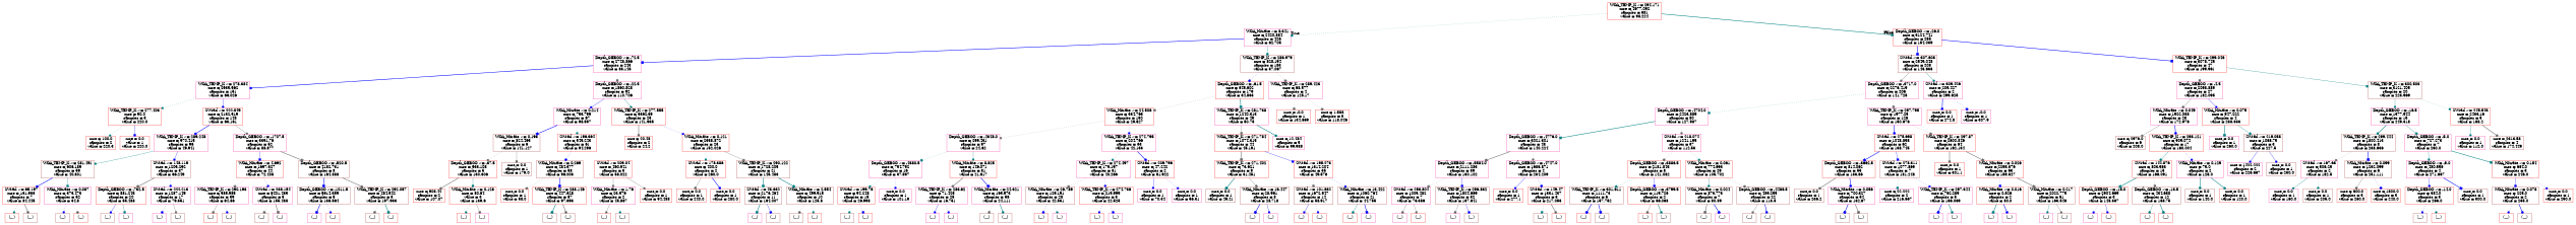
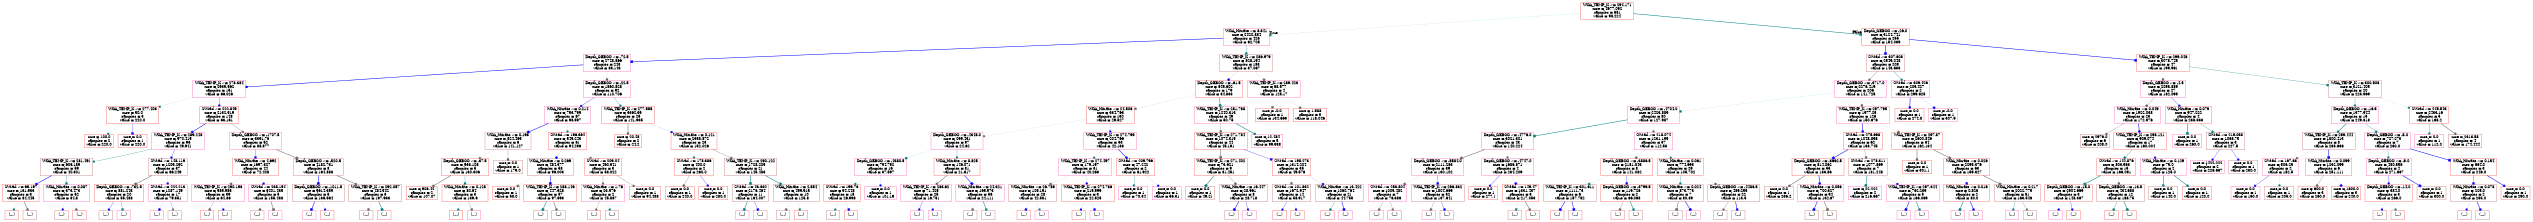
  digraph {
    node [color=red shape=box]
    edge [arrowhead=box color=blue style=dotted]
    n1 [label="WOA_TEMP_K <= 294.171\nmse = 4677.092\nsamples = 681\nvalue = 98.224"]
    n2 [color=deeppink label="WOA_Nitrate <= 8.341\nmse = 2420.884\nsamples = 426\nvalue = 62.705"]
    n3 [label="Depth_GEBCO <= -26.0\nmse = 3124.741\nsamples = 255\nvalue = 154.039"]
    n4 [color=deeppink label="Depth_GEBCO <= -72.5\nmse = 2748.866\nsamples = 243\nvalue = 83.143"]
    n5 [color=brown label="WOA_TEMP_K <= 286.979\nmse = 828.194\nsamples = 183\nvalue = 37.067"]
    n6 [color=brown label="SWrad <= 307.608\nmse = 2549.048\nsamples = 208\nvalue = 143.633"]
    n7 [label="WOA_TEMP_K <= 299.046\nmse = 3078.745\nsamples = 47\nvalue = 199.961"]
    n8 [color=deeppink label="WOA_TEMP_K <= 278.384\nmse = 2535.562\nsamples = 151\nvalue = 66.026"]
    n9 [color=deeppink label="Depth_GEBCO <= -22.5\nmse = 1860.828\nsamples = 92\nvalue = 110.706"]
    n10 [label="Depth_GEBCO <= -61.5\nmse = 645.602\nsamples = 179\nvalue = 34.833"]
    n11 [color=deeppink label="WOA_TEMP_K <= 289.423\nmse = 68.577\nsamples = 4\nvalue = 125.17"]
    n12 [label="WOA_TEMP_K <= 277.403\nmse = 50.0\nsamples = 3\nvalue = 220.0"]
    n13 [label="SWrad <= 222.849\nmse = 2132.519\nsamples = 148\nvalue = 63.161"]
    n14 [color=deeppink label="WOA_Nitrate <= 0.214\nmse = 753.799\nsamples = 67\nvalue = 98.597"]
    n15 [label="WOA_TEMP_K <= 277.555\nmse = 3362.39\nsamples = 25\nvalue = 141.935"]
-   n16 [label="mse = 100.0\nsamples = 2\nvalue = 220.3"]
-   n17 [label="mse = 0.0\nvalue = 1\nvalue = 220.0"]
+   n16 [label="mse = 100.0\nsamples = 2\nvalue = 220.0"]
+   n17 [label="mse = 0.0\nsamples = 1\nvalue = 220.0"]
    n18 [color=deeppink label="WOA_TEMP_K <= 289.248\nmse = 970.415\nsamples = 96\nvalue = 49.941"]
    n19 [color=deeppink label="Depth_GEBCO <= -1707.5\nmse = 3391.76\nsamples = 52\nvalue = 88.877"]
    n20 [color=brown label="WOA_TEMP_K <= 281.491\nmse = 606.189\nsamples = 59\nvalue = 40.801"]
    n21 [color=brown label="SWrad <= 148.119\nmse = 1205.292\nsamples = 37\nvalue = 66.249"]
    n22 [label="WOA_Nitrate <= 4.692\nmse = 1697.327\nsamples = 44\nvalue = 72.408"]
    n23 [color=brown label="Depth_GEBCO <= -520.5\nmse = 4182.731\nsamples = 8\nvalue = 164.888"]
-   n24 [label="SWrad <= 65.197\nmse = 131.933\nsamples = 7\nvalue = 84.445"]
+   n24 [label="SWrad <= 65.197\nmse = 131.933\nsamples = 3\nvalue = 84.445"]
    n25 [color=deeppink label="WOA_Nitrate <= 0.087\nmse = 373.473\nsamples = 52\nvalue = 34.8"]
    n26 [label="Depth_GEBCO <= -732.5\nmse = 881.243\nsamples = 20\nvalue = 55.488"]
    n27 [color=deeppink label="SWrad <= 222.213\nmse = 1287.149\nsamples = 17\nvalue = 79.351"]
    n28 [label="(...)"]
    n29 [color=brown label="(...)"]
    n30 [color=brown label="(...)"]
    n31 [label="(...)"]
    n32 [color=brown label="(...)"]
    n33 [color=deeppink label="(...)"]
    n34 [color=deeppink label="(...)"]
    n35 [color=brown label="(...)"]
    n36 [color=deeppink label="WOA_TEMP_K <= 290.193\nmse = 585.985\nsamples = 39\nvalue = 64.86"]
    n37 [color=deeppink label="SWrad <= 238.154\nmse = 6401.435\nsamples = 5\nvalue = 155.438"]
    n38 [color=brown label="Depth_GEBCO <= -1011.5\nmse = 5614.359\nsamples = 5\nvalue = 136.564"]
    n39 [color=brown label="WOA_TEMP_K <= 292.057\nmse = 484.542\nsamples = 3\nvalue = 197.933"]
    n40 [label="(...)"]
    n41 [color=brown label="(...)"]
    n42 [color=brown label="(...)"]
    n43 [color=deeppink label="(...)"]
    n44 [color=deeppink label="(...)"]
    n45 [label="(...)"]
    n46 [color=brown label="(...)"]
    n47 [label="(...)"]
    n48 [color=brown label="WOA_Nitrate <= 0.193\nmse = 824.465\nsamples = 6\nvalue = 141.127"]
    n49 [label="SWrad <= 196.364\nmse = 545.243\nsamples = 61\nvalue = 94.296"]
    n50 [label="mse = 20.48\nsamples = 2\nvalue = 24.2"]
    n51 [label="WOA_Nitrate <= 0.121\nmse = 2358.872\nsamples = 23\nvalue = 152.026"]
    n52 [label="Depth_GEBCO <= -37.5\nmse = 533.108\nsamples = 5\nvalue = 130.306"]
    n53 [color=brown label="mse = 0.0\nsamples = 1\nvalue = 179.0"]
    n54 [color=brown label="WOA_Nitrate <= 0.269\nmse = 484.377\nsamples = 58\nvalue = 96.003"]
    n55 [label="SWrad <= 209.04\nmse = 460.941\nsamples = 3\nvalue = 58.022"]
    n56 [label="mse = 908.42\nsamples = 2\nvalue = 107.07"]
-   n57 [label="WOA_Nitrate <= 0.128\nmse = 80.64\nvalue = 3\nvalue = 139.6"]
+   n57 [label="WOA_Nitrate <= 0.128\nmse = 80.64\nsamples = 3\nvalue = 139.6"]
    n58 [label="(...)"]
    n59 [color=deeppink label="(...)"]
    n60 [label="mse = 0.0\nsamples = 1\nvalue = 58.0"]
    n61 [label="WOA_TEMP_K <= 288.146\nmse = 447.328\nsamples = 57\nvalue = 97.393"]
    n62 [color=deeppink label="WOA_Nitrate <= 1.76\nmse = 23.576\nsamples = 2\nvalue = 45.867"]
    n63 [label="mse = 0.0\nsamples = 1\nvalue = 94.488"]
    n64 [color=brown label="(...)"]
    n65 [color=brown label="(...)"]
    n66 [label="(...)"]
    n67 [color=brown label="(...)"]
    n68 [label="SWrad <= 178.386\nmse = 400.0\nsamples = 2\nvalue = 260.0"]
    n69 [color=brown label="WOA_TEMP_K <= 290.122\nmse = 1728.205\nsamples = 21\nvalue = 145.483"]
    n70 [label="mse = 0.0\nsamples = 1\nvalue = 240.0"]
    n71 [label="mse = 0.0\nsamples = 1\nvalue = 280.0"]
    n72 [color=brown label="SWrad <= 43.332\nmse = 2176.464\nsamples = 11\nvalue = 164.007"]
    n73 [color=brown label="WOA_Nitrate <= 2.554\nmse = 499.915\nsamples = 10\nvalue = 125.8"]
    n74 [color=deeppink label="(...)"]
    n75 [color=brown label="(...)"]
    n76 [color=brown label="(...)"]
    n77 [label="(...)"]
    n78 [label="WOA_Nitrate <= 24.506\nmse = 334.763\nsamples = 130\nvalue = 29.527"]
    n79 [color=deeppink label="WOA_TEMP_K <= 281.738\nmse = 1240.313\nsamples = 49\nvalue = 50.75"]
    n80 [label="mse = -0.0\nsamples = 1\nvalue = 134.669"]
    n81 [label="mse = 1.588\nsamples = 3\nvalue = 118.046"]
    n82 [color=deeppink label="Depth_GEBCO <= -4348.0\nmse = 299.431\nsamples = 97\nvalue = 24.62"]
    n83 [color=deeppink label="WOA_TEMP_K <= 274.795\nmse = 204.766\nsamples = 33\nvalue = 42.133"]
    n84 [label="WOA_TEMP_K <= 271.784\nmse = 1074.315\nsamples = 44\nvalue = 45.191"]
    n85 [color=deeppink label="mse = 12.484\nsamples = 5\nvalue = 99.988"]
    n86 [color=deeppink label="Depth_GEBCO <= -4380.5\nmse = 754.792\nsamples = 16\nvalue = 37.597"]
    n87 [label="WOA_Nitrate <= 8.825\nmse = 146.071\nsamples = 81\nvalue = 21.617"]
    n88 [color=deeppink label="WOA_TEMP_K <= 274.497\nmse = 179.197\nsamples = 31\nvalue = 40.266"]
    n89 [label="SWrad <= 209.796\nmse = 47.242\nsamples = 2\nvalue = 61.922"]
    n90 [label="SWrad <= 199.76\nmse = 94.248\nsamples = 15\nvalue = 26.998"]
    n91 [color=deeppink label="mse = 0.0\nsamples = 1\nvalue = 101.19"]
    n92 [color=deeppink label="WOA_TEMP_K <= 283.62\nmse = 71.425\nsamples = 25\nvalue = 16.751"]
    n93 [color=deeppink label="WOA_Nitrate <= 24.321\nmse = 165.973\nsamples = 56\nvalue = 24.111"]
    n94 [color=brown label="(...)"]
    n95 [label="(...)"]
    n96 [color=deeppink label="(...)"]
    n97 [color=deeppink label="(...)"]
    n98 [color=brown label="(...)"]
    n99 [color=brown label="(...)"]
    n100 [color=brown label="WOA_Nitrate <= 26.789\nmse = 129.191\nsamples = 28\nvalue = 42.531"]
    n101 [label="WOA_TEMP_K <= 274.736\nmse = 215.999\nsamples = 3\nvalue = 22.525"]
    n102 [color=deeppink label="mse = 0.0\nsamples = 1\nvalue = 70.34"]
    n103 [color=deeppink label="mse = 0.0\nsamples = 1\nvalue = 56.31"]
    n104 [label="(...)"]
    n105 [color=deeppink label="(...)"]
    n106 [label="(...)"]
    n107 [color=deeppink label="(...)"]
    n108 [label="WOA_TEMP_K <= 271.402\nmse = 73.621\nsamples = 9\nvalue = 31.451"]
    n109 [label="SWrad <= 195.273\nmse = 1314.204\nsamples = 35\nvalue = 49.576"]
    n110 [color=brown label="mse = 0.0\nsamples = 1\nvalue = 49.21"]
    n111 [color=brown label="WOA_Nitrate <= 16.447\nmse = 28.961\nsamples = 8\nvalue = 28.718"]
    n112 [color=brown label="SWrad <= 101.832\nmse = 1672.947\nsamples = 14\nvalue = 58.917"]
    n113 [color=brown label="WOA_Nitrate <= 13.422\nmse = 1060.764\nsamples = 21\nvalue = 44.755"]
    n114 [color=brown label="(...)"]
    n115 [color=deeppink label="(...)"]
    n116 [label="(...)"]
    n117 [label="(...)"]
    n118 [label="(...)"]
    n119 [color=deeppink label="(...)"]
    n120 [color=deeppink label="Depth_GEBCO <= -3717.0\nmse = 2276.419\nsamples = 206\nvalue = 141.725"]
    n121 [color=deeppink label="SWrad <= 309.426\nmse = 205.427\nsamples = 2\nvalue = 299.625"]
    n122 [color=deeppink label="Depth_GEBCO <= -4.5\nmse = 2298.889\nsamples = 27\nvalue = 182.095"]
    n123 [color=brown label="WOA_TEMP_K <= 300.503\nmse = 3121.405\nsamples = 20\nvalue = 223.969"]
    n124 [color=deeppink label="Depth_GEBCO <= -4704.0\nmse = 2423.889\nsamples = 80\nvalue = 127.987"]
    n125 [color=deeppink label="WOA_TEMP_K <= 297.795\nmse = 1977.25\nsamples = 126\nvalue = 150.676"]
    n126 [label="mse = 0.0\nsamples = 1\nvalue = 274.8"]
    n127 [color=deeppink label="mse = -0.0\nsamples = 1\nvalue = 307.9"]
    n128 [color=deeppink label="Depth_GEBCO <= -4776.0\nmse = 3021.301\nsamples = 43\nvalue = 140.224"]
-   n129 [color=deeppink label="SWrad <= 218.074\nmse = 1241.195\nsamples = 37\nvalue = 112.53"]
+   n129 [color=deeppink label="SWrad <= 218.074\nmse = 1231.195\nsamples = 37\nvalue = 112.53"]
    n130 [label="SWrad <= 275.698\nmse = 1048.898\nsamples = 62\nvalue = 138.745"]
    n131 [label="WOA_TEMP_K <= 297.87\nmse = 2600.846\nsamples = 64\nvalue = 162.134"]
    n132 [color=deeppink label="Depth_GEBCO <= -5584.0\nmse = 2111.283\nsamples = 39\nvalue = 130.102"]
    n133 [color=deeppink label="Depth_GEBCO <= -4747.0\nmse = 1686.871\nsamples = 4\nvalue = 234.209"]
    n134 [label="Depth_GEBCO <= -3886.5\nmse = 2181.843\nsamples = 8\nvalue = 141.082"]
    n135 [label="WOA_Nitrate <= 0.061\nmse = 774.693\nsamples = 29\nvalue = 105.702"]
    n136 [color=deeppink label="SWrad <= 253.804\nmse = 1005.482\nsamples = 7\nvalue = 76.386"]
    n137 [color=brown label="WOA_TEMP_K <= 296.832\nmse = 1804.669\nsamples = 32\nvalue = 137.641"]
    n138 [label="mse = 0.0\nsamples = 1\nvalue = 277.1"]
    n139 [label="SWrad <= 149.47\nmse = 1331.437\nsamples = 3\nvalue = 217.053"]
    n140 [color=deeppink label="(...)"]
    n141 [label="(...)"]
    n142 [color=deeppink label="(...)"]
    n143 [color=brown label="(...)"]
    n144 [color=brown label="(...)"]
    n145 [label="(...)"]
    n146 [color=brown label="WOA_TEMP_K <= 301.611\nmse = 1111.73\nsamples = 6\nvalue = 157.752"]
    n147 [label="Depth_GEBCO <= -3799.5\nmse = 119.726\nsamples = 2\nvalue = 66.068"]
    n148 [color=brown label="WOA_Nitrate <= 0.024\nmse = 873.773\nsamples = 7\nvalue = 80.89"]
    n149 [color=brown label="Depth_GEBCO <= -4486.5\nmse = 489.255\nsamples = 22\nvalue = 113.5"]
    n150 [label="(...)"]
    n151 [color=brown label="(...)"]
    n152 [label="(...)"]
    n153 [color=brown label="(...)"]
    n154 [color=brown label="(...)"]
    n155 [color=deeppink label="(...)"]
    n156 [color=brown label="(...)"]
    n157 [color=brown label="(...)"]
    n158 [label="Depth_GEBCO <= -3662.5\nmse = 814.062\nsamples = 55\nvalue = 133.86"]
    n159 [color=brown label="SWrad <= 278.311\nmse = 1077.869\nsamples = 7\nvalue = 181.248"]
    n160 [label="mse = 0.0\nsamples = 1\nvalue = 301.1"]
    n161 [label="WOA_Nitrate <= 0.026\nmse = 2255.376\nsamples = 63\nvalue = 159.327"]
    n162 [color=brown label="mse = 0.0\nsamples = 1\nvalue = 236.2"]
    n163 [color=deeppink label="WOA_Nitrate <= 0.056\nmse = 700.327\nsamples = 54\nvalue = 132.67"]
    n164 [color=deeppink label="mse = 22.222\nsamples = 2\nvalue = 216.667"]
    n165 [color=deeppink label="WOA_TEMP_K <= 297.344\nmse = 762.239\nsamples = 5\nvalue = 166.069"]
    n166 [color=brown label="(...)"]
    n167 [color=brown label="(...)"]
    n168 [color=deeppink label="(...)"]
    n169 [color=deeppink label="(...)"]
    n170 [label="WOA_Nitrate <= 0.016\nmse = 0.826\nsamples = 2\nvalue = 80.0"]
    n171 [color=brown label="WOA_Nitrate <= 0.217\nmse = 2022.775\nsamples = 61\nvalue = 163.546"]
    n172 [color=deeppink label="(...)"]
    n173 [color=deeppink label="(...)"]
    n174 [color=deeppink label="(...)"]
    n175 [color=brown label="(...)"]
    n176 [color=deeppink label="WOA_Nitrate <= 0.049\nmse = 1922.038\nsamples = 23\nvalue = 172.976"]
    n177 [label="WOA_Nitrate <= 0.079\nmse = 947.222\nsamples = 4\nvalue = 238.333"]
    n178 [color=deeppink label="Depth_GEBCO <= -16.5\nmse = 1377.944\nsamples = 15\nvalue = 249.318"]
    n179 [label="SWrad <= 245.543\nmse = 2433.16\nsamples = 5\nvalue = 168.2"]
    n180 [color=brown label="mse = 2976.0\nsamples = 6\nvalue = 208.0"]
    n181 [label="WOA_TEMP_K <= 298.121\nmse = 909.074\nsamples = 17\nvalue = 160.004"]
    n182 [color=deeppink label="mse = 0.0\nsamples = 1\nvalue = 260.0"]
    n183 [color=brown label="SWrad <= 219.058\nmse = 1068.75\nsamples = 3\nvalue = 227.5"]
    n184 [label="SWrad <= 142.876\nmse = 803.983\nsamples = 15\nvalue = 166.091"]
    n185 [color=deeppink label="WOA_Nitrate <= 0.129\nmse = 75.0\nsamples = 2\nvalue = 125.0"]
    n186 [label="Depth_GEBCO <= -15.0\nmse = 2904.669\nsamples = 3\nvalue = 148.367"]
    n187 [color=brown label="Depth_GEBCO <= -13.5\nmse = 434.688\nsamples = 12\nvalue = 168.75"]
    n188 [color=brown label="mse = 0.0\nsamples = 1\nvalue = 140.0"]
    n189 [label="mse = 0.0\nsamples = 1\nvalue = 120.0"]
    n190 [color=deeppink label="(...)"]
    n191 [label="(...)"]
    n192 [label="(...)"]
    n193 [label="(...)"]
    n194 [color=deeppink label="mse = 1422.222\nsamples = 2\nvalue = 226.667"]
    n195 [color=brown label="mse = 0.0\nsamples = 1\nvalue = 230.0"]
    n196 [color=brown label="WOA_TEMP_K <= 299.444\nmse = 1800.413\nsamples = 8\nvalue = 238.636"]
    n197 [color=deeppink label="Depth_GEBCO <= -5.0\nmse = 727.273\nsamples = 7\nvalue = 260.0"]
    n198 [color=deeppink label="mse = 0.0\nsamples = 1\nvalue = 112.0"]
-   n199 [color=brown label="mse = 2313.58\nsamples = 4\nvalue = 174.449"]
+   n199 [color=brown label="mse = 2313.58\nsamples = 4\nvalue = 174.444"]
    n200 [color=deeppink label="SWrad <= 167.68\nmse = 506.25\nsamples = 2\nvalue = 182.5"]
    n201 [color=brown label="WOA_Nitrate <= 0.099\nmse = 1232.099\nsamples = 6\nvalue = 251.111"]
    n202 [color=deeppink label="Depth_GEBCO <= -9.0\nmse = 480.556\nsamples = 4\nvalue = 271.667"]
    n203 [label="WOA_Nitrate <= 0.154\nmse = 664.0\nsamples = 3\nvalue = 246.0"]
    n204 [color=deeppink label="mse = 0.0\nsamples = 1\nvalue = 160.0"]
    n205 [color=brown label="mse = 0.0\nsamples = 1\nvalue = 205.0"]
    n206 [label="mse = 600.0\nsamples = 3\nvalue = 260.0"]
    n207 [label="mse = 1800.0\nsamples = 3\nvalue = 240.0"]
    n208 [label="Depth_GEBCO <= -14.0\nmse = 384.0\nsamples = 3\nvalue = 266.0"]
    n209 [color=brown label="mse = 0.0\nsamples = 1\nvalue = 300.0"]
    n210 [color=brown label="WOA_Nitrate <= 0.078\nmse = 225.0\nsamples = 2\nvalue = 235.0"]
    n211 [label="mse = 0.0\nsamples = 1\nvalue = 290.0"]
    n212 [color=brown label="(...)"]
    n213 [label="(...)"]
    n214 [label="(...)"]
    n215 [color=brown label="(...)"]
    n1 -> n2 [color=teal headlabel=True labelangle=45 labeldistance=2.5]
    n1 -> n3 [color=teal headlabel=False labelangle=-45 labeldistance=2.5 style=bold]
    n2 -> n4 [style=bold]
    n2 -> n5 [color=teal style=solid]
    n3 -> n6 [style=bold]
    n3 -> n7 [style=bold]
    n4 -> n8 [arrowhead=dot style=bold]
    n4 -> n9 [color=gray40]
    n5 -> n10
    n5 -> n11 [color=gray40]
    n6 -> n120 [arrowhead=dot color=gray40 style=solid]
    n6 -> n121 [arrowhead=dot color=teal style=solid]
    n7 -> n122 [color=gray40]
    n7 -> n123 [color=teal style=solid]
    n8 -> n12 [arrowhead=dot color=teal]
    n8 -> n13 [arrowhead=dot style=solid]
    n9 -> n14 [arrowhead=dot style=solid]
    n9 -> n15 [arrowhead=dot color=teal style=solid]
    n10 -> n78 [color=gray40]
    n10 -> n79 [color=teal style=bold]
    n11 -> n80 [color=gray40]
    n11 -> n81 [color=gray40]
    n12 -> n16 [arrowhead=dot color=teal]
    n12 -> n17 [style=solid]
    n13 -> n18 [arrowhead=dot style=bold]
    n13 -> n19 [arrowhead=dot color=gray40 style=solid]
    n14 -> n48 [style=bold]
    n14 -> n49 [arrowhead=dot color=teal]
    n15 -> n50 [arrowhead=dot color=gray40 style=bold]
    n15 -> n51 [arrowhead=dot]
    n18 -> n20 [arrowhead=dot color=teal style=solid]
    n18 -> n21 [arrowhead=dot style=solid]
    n19 -> n22 [style=solid]
    n19 -> n23 [color=gray40 style=bold]
    n20 -> n24 [arrowhead=dot style=bold]
    n20 -> n25 [color=teal style=solid]
    n21 -> n26 [color=gray40 style=bold]
    n21 -> n27 [arrowhead=dot]
    n22 -> n36 [color=gray40]
    n22 -> n37 [arrowhead=dot]
    n23 -> n38 [style=bold]
    n23 -> n39 [arrowhead=dot color=gray40 style=bold]
    n24 -> n28 [arrowhead=dot color=teal]
    n24 -> n29 [arrowhead=dot color=gray40 style=bold]
    n25 -> n30 [arrowhead=dot]
    n25 -> n31 [color=gray40]
    n26 -> n32 [arrowhead=dot style=solid]
    n26 -> n33 [color=teal style=solid]
    n27 -> n34
    n27 -> n35 [arrowhead=dot color=gray40 style=solid]
    n36 -> n40 [color=gray40 style=solid]
    n36 -> n41 [arrowhead=dot]
    n37 -> n42 [color=gray40]
    n37 -> n43 [color=gray40 style=bold]
    n38 -> n44 [style=bold]
    n38 -> n45 [arrowhead=dot]
    n39 -> n46 [color=gray40]
    n39 -> n47 [color=teal style=bold]
    n48 -> n52 [arrowhead=dot color=gray40]
    n48 -> n53 [color=gray40 style=solid]
    n49 -> n54
+   n49 -> n55 [arrowhead=dot color=gray40]
    n51 -> n68 [arrowhead=dot color=teal]
    n51 -> n69 [color=gray40 style=solid]
    n52 -> n56 [arrowhead=dot color=gray40 style=bold]
    n52 -> n57 [color=teal style=solid]
    n54 -> n60 [color=gray40]
    n54 -> n61 [style=bold]
    n55 -> n62 [arrowhead=dot color=gray40 style=solid]
    n55 -> n63 [arrowhead=dot color=gray40 style=solid]
    n57 -> n58 [arrowhead=dot color=teal]
    n57 -> n59 [color=gray40 style=solid]
    n61 -> n64 [color=teal style=bold]
    n61 -> n65 [arrowhead=dot color=gray40 style=bold]
    n62 -> n66 [arrowhead=dot color=gray40 style=solid]
    n62 -> n67 [arrowhead=dot color=teal]
    n68 -> n70 [color=gray40 style=solid]
-   n68 -> n71 [arrowhead=dot style=bold]
+   n68 -> n71 [arrowhead=dot style=solid]
    n69 -> n72 [color=teal style=bold]
    n69 -> n73 [color=teal style=bold]
    n72 -> n74 [color=teal style=bold]
    n72 -> n75 [style=solid]
    n73 -> n76 [color=gray40]
    n73 -> n77 [arrowhead=dot color=teal]
    n78 -> n82 [arrowhead=dot color=gray40]
    n78 -> n83 [arrowhead=dot]
    n79 -> n84 [color=gray40 style=solid]
    n79 -> n85 [arrowhead=dot color=teal style=bold]
    n82 -> n86 [color=teal]
    n82 -> n87 [arrowhead=dot color=teal style=solid]
    n83 -> n88 [arrowhead=dot color=teal]
    n83 -> n89 [arrowhead=dot style=bold]
    n84 -> n108 [color=gray40 style=bold]
    n84 -> n109 [style=solid]
    n86 -> n90 [arrowhead=dot color=teal]
    n86 -> n91 [arrowhead=dot]
    n87 -> n92 [arrowhead=dot color=gray40 style=bold]
    n87 -> n93 [style=bold]
    n88 -> n100 [color=gray40]
    n88 -> n101 [arrowhead=dot]
-   n89 -> n102 [arrowhead=dot style=solid]
+   n89 -> n102 [arrowhead=dot color=teal style=solid]
    n89 -> n103 [arrowhead=dot]
    n90 -> n94 [arrowhead=dot color=teal]
    n90 -> n95
    n92 -> n96 [arrowhead=dot style=solid]
    n92 -> n97 [arrowhead=dot]
    n93 -> n98 [color=gray40]
    n93 -> n99 [arrowhead=dot color=teal style=bold]
    n100 -> n104
    n100 -> n105 [arrowhead=dot color=teal]
    n101 -> n106 [arrowhead=dot]
    n101 -> n107
    n108 -> n110 [color=teal style=bold]
    n108 -> n111 [color=gray40 style=solid]
    n109 -> n112 [color=gray40]
    n109 -> n113 [arrowhead=dot]
    n111 -> n114 [style=bold]
    n111 -> n115 [arrowhead=dot style=solid]
    n112 -> n116 [arrowhead=dot style=solid]
    n112 -> n117 [arrowhead=dot]
    n113 -> n118 [color=teal style=solid]
    n113 -> n119 [style=bold]
    n120 -> n124 [color=teal]
    n120 -> n125 [color=gray40]
    n121 -> n126 [arrowhead=dot style=bold]
    n121 -> n127
    n122 -> n176 [color=gray40 style=solid]
    n122 -> n177 [arrowhead=dot style=solid]
    n123 -> n178 [arrowhead=dot color=teal style=solid]
    n123 -> n179 [arrowhead=dot color=teal]
    n124 -> n128 [color=teal style=bold]
    n124 -> n129 [arrowhead=dot color=gray40]
    n125 -> n130 [arrowhead=dot style=bold]
    n125 -> n131 [color=gray40]
    n128 -> n132 [color=gray40 style=bold]
    n128 -> n133 [arrowhead=dot color=gray40]
    n129 -> n134 [color=gray40]
    n129 -> n135 [arrowhead=dot color=teal]
    n130 -> n158 [style=bold]
-   n130 -> n159 [style=solid]
+   n130 -> n159 [color=gray40 style=solid]
    n131 -> n160 [arrowhead=dot color=gray40 style=bold]
    n131 -> n161 [color=gray40 style=bold]
    n132 -> n136 [color=gray40]
    n132 -> n137 [style=solid]
    n133 -> n138 [arrowhead=dot style=solid]
    n133 -> n139
    n134 -> n146 [color=teal]
    n134 -> n147 [style=solid]
    n135 -> n148 [arrowhead=dot color=teal style=solid]
    n135 -> n149 [color=gray40]
    n136 -> n140 [color=gray40 style=solid]
    n136 -> n141 [arrowhead=dot color=gray40 style=solid]
    n137 -> n142 [color=gray40 style=solid]
    n137 -> n143 [style=solid]
    n139 -> n144 [color=teal]
    n139 -> n145 [arrowhead=dot color=gray40 style=bold]
    n146 -> n150 [style=bold]
    n146 -> n151 [style=bold]
    n147 -> n152 [color=gray40 style=solid]
    n147 -> n153 [arrowhead=dot color=teal style=bold]
    n148 -> n154 [color=gray40 style=bold]
    n148 -> n155 [style=bold]
    n149 -> n156 [arrowhead=dot color=gray40 style=solid]
    n149 -> n157 [arrowhead=dot style=bold]
    n158 -> n162 [arrowhead=dot color=gray40 style=bold]
    n158 -> n163 [arrowhead=dot style=bold]
-   n159 -> n164 [color=teal]
+   n159 -> n164 [color=teal style=bold]
    n159 -> n165 [arrowhead=dot]
    n161 -> n170
    n161 -> n171 [color=gray40 style=bold]
    n163 -> n166 [style=bold]
    n163 -> n167 [color=gray40 style=bold]
    n165 -> n168 [style=bold]
    n165 -> n169 [arrowhead=dot color=teal style=bold]
    n170 -> n172 [color=teal style=bold]
    n170 -> n173 [arrowhead=dot style=bold]
    n171 -> n174 [arrowhead=dot color=teal style=solid]
    n171 -> n175 [arrowhead=dot color=gray40 style=solid]
    n176 -> n180 [arrowhead=dot color=gray40 style=solid]
    n176 -> n181 [arrowhead=dot style=bold]
    n177 -> n182 [color=teal style=bold]
    n177 -> n183 [color=teal style=solid]
    n178 -> n196 [arrowhead=dot color=teal style=bold]
    n178 -> n197 [color=teal style=solid]
    n179 -> n198 [arrowhead=dot color=teal style=solid]
    n179 -> n199 [arrowhead=dot color=gray40 style=bold]
    n181 -> n184 [color=teal style=solid]
    n181 -> n185 [arrowhead=dot]
    n183 -> n194 [arrowhead=dot style=solid]
    n183 -> n195 [arrowhead=dot style=solid]
    n184 -> n186 [color=teal style=bold]
    n184 -> n187 [color=gray40]
    n185 -> n188 [arrowhead=dot color=teal style=bold]
    n185 -> n189 [arrowhead=dot color=teal style=bold]
    n186 -> n190 [arrowhead=dot]
    n186 -> n191 [arrowhead=dot style=solid]
    n187 -> n192 [color=teal style=solid]
    n187 -> n193 [color=teal style=bold]
    n196 -> n200 [arrowhead=dot color=gray40]
    n196 -> n201 [style=bold]
    n197 -> n202 [arrowhead=dot color=teal style=solid]
-   n197 -> n203 [color=teal style=bold]
-   n200 -> n204 [arrowhead=dot color=teal style=solid]
+   n197 -> n203 [style=bold]
+   n200 -> n204 [arrowhead=dot style=solid]
    n200 -> n205 [arrowhead=dot color=teal]
    n201 -> n206 [color=gray40 style=solid]
    n201 -> n207
    n202 -> n208 [arrowhead=dot style=solid]
    n202 -> n209 [style=bold]
    n203 -> n210 [style=solid]
-   n203 -> n211 [arrowhead=dot]
+   n203 -> n211 [arrowhead=dot style=bold]
    n208 -> n212 [arrowhead=dot]
    n208 -> n213 [arrowhead=dot color=teal]
    n210 -> n214 [arrowhead=dot]
    n210 -> n215 [arrowhead=dot style=bold]
  }
